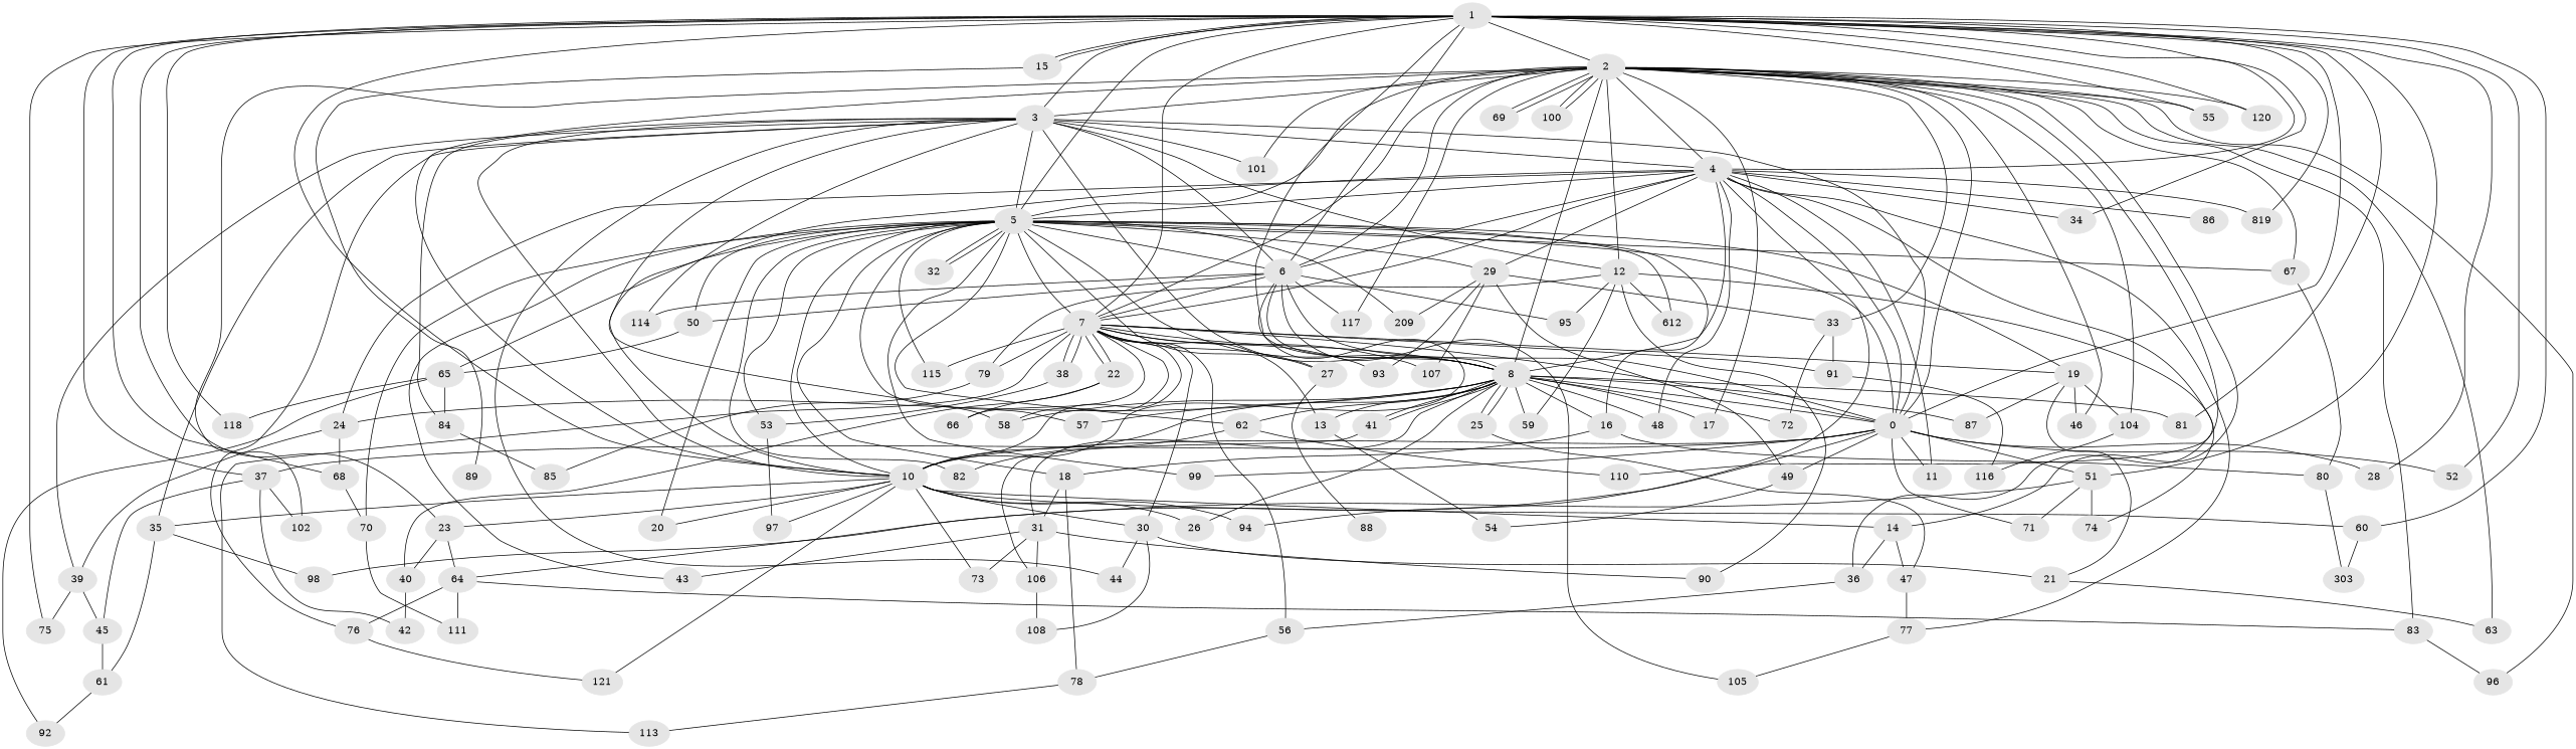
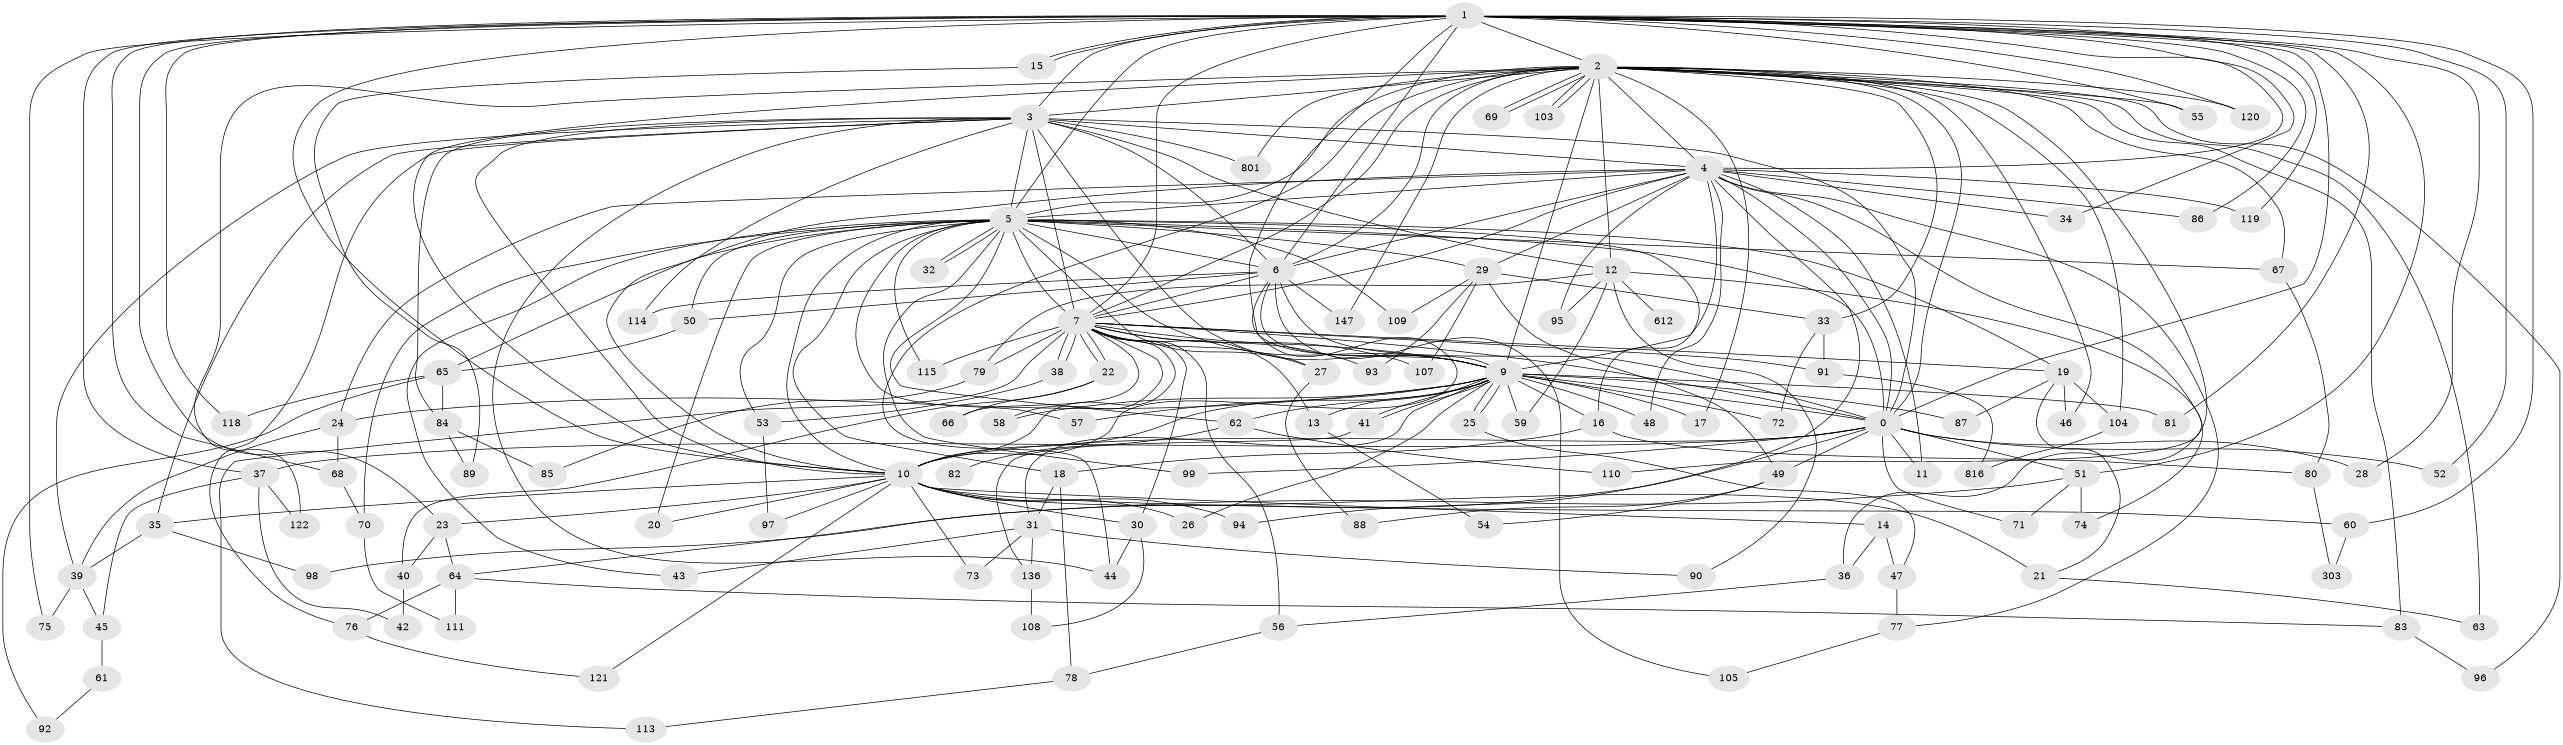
  graph {
    node [color=gray90 style=filled]
    1
    2
    3
    4
    5
    6
    7
-   8
+   8 [label=9]
    n9 [label=0]
    10
    15
    23
    28
    34
    37
    51
    52
    55
    60
    68
    75
    81
    86
    118
-   119 [label=819]
+   119
    120
    12
    14
    17
    33
    46
    63
    67
    69
    83
    96
-   100
-   101
-   102
+   100 [label=103]
+   101 [label=801]
+   102 [label=122]
    104
    110
-   117
+   117 [label=147]
    35
    39
    44
    76
    84
    114
    11
    24
    29
    36
    48
    77
    94
    95
    16
    18
    19
    20
    27
    32
    43
    50
    53
    57
    62
    65
    70
    82
    99
-   109 [label=209]
+   109
    n73 [label=612]
    115
    105
    13
    22
    30
    38
    56
    58
    66
    79
    91
    93
    107
    113
    25
    26
    31
    41
    59
    72
    87
    49
    64
    71
    21
    73
    97
    121
    89
    40
    42
    45
    74
    98
    n108 [label=303]
    90
    47
    80
-   116
+   116 [label=816]
    61
    85
    78
    88
    92
    111
    54
    108
-   106
+   106 [label=136]
    1 -- 2
    1 -- 3
    1 -- 4
    1 -- 5
    1 -- 6
    1 -- 7
    1 -- 8
    1 -- n9
    1 -- 10
    1 -- 15
    1 -- 15
    1 -- 23
    1 -- 28
    1 -- 34
    1 -- 37
    1 -- 51
    1 -- 52
    1 -- 55
    1 -- 60
    1 -- 68
    1 -- 75
    1 -- 81
+   1 -- 86
    1 -- 118
    1 -- 119
    1 -- 120
    2 -- 3
    2 -- 4
    2 -- 5
    2 -- 6
    2 -- 7
    2 -- 8
    2 -- n9
    2 -- 10
    2 -- 55
    2 -- 120
    2 -- 12
-   2 -- 14
+   2 -- 44
    2 -- 17
    2 -- 33
    2 -- 46
    2 -- 63
    2 -- 67
    2 -- 69
    2 -- 69
    2 -- 83
    2 -- 96
    2 -- 100
    2 -- 100
    2 -- 101
    2 -- 102
    2 -- 104
    2 -- 110
    2 -- 117
    3 -- 4
    3 -- 5
    3 -- 6
-   3 -- 58
+   3 -- 7
    3 -- 8
    3 -- n9
    3 -- 10
    3 -- 12
    3 -- 101
    3 -- 35
    3 -- 39
    3 -- 44
    3 -- 76
    3 -- 84
    3 -- 114
    4 -- 5
    4 -- 6
    4 -- 7
    4 -- 8
    4 -- n9
    4 -- 10
    4 -- 34
    4 -- 86
    4 -- 119
    4 -- 11
    4 -- 24
    4 -- 29
    4 -- 36
    4 -- 48
    4 -- 77
    4 -- 94
-   6 -- 95
+   4 -- 95
    5 -- 6
    5 -- 7
    5 -- 8
    5 -- n9
    5 -- 10
    5 -- 67
    5 -- 29
    5 -- 16
    5 -- 18
    5 -- 19
    5 -- 20
    5 -- 27
    5 -- 32
    5 -- 32
    5 -- 43
    5 -- 50
    5 -- 53
    5 -- 57
    5 -- 62
    5 -- 65
    5 -- 70
-   5 -- 82
    5 -- 99
    5 -- 109
-   5 -- n73
    5 -- 115
    6 -- 7
    6 -- 8
    6 -- n9
    6 -- 10
    6 -- 117
    6 -- 114
    6 -- 50
    6 -- 105
    7 -- 8
    7 -- n9
    7 -- 10
    7 -- 19
    7 -- 27
    7 -- 115
    7 -- 13
    7 -- 22
    7 -- 22
    7 -- 30
    7 -- 38
    7 -- 38
    7 -- 56
    7 -- 58
    7 -- 66
    7 -- 79
    7 -- 91
    7 -- 93
    7 -- 107
    7 -- 113
    8 -- n9
    8 -- 10
    8 -- 81
    8 -- 17
    8 -- 24
    8 -- 48
    8 -- 16
    8 -- 57
    8 -- 62
    8 -- 13
    8 -- 58
    8 -- 25
    8 -- 25
    8 -- 26
    8 -- 31
    8 -- 41
    8 -- 41
    8 -- 59
    8 -- 72
    8 -- 87
    n9 -- 10
    n9 -- 28
    n9 -- 37
    n9 -- 51
    n9 -- 52
    n9 -- 11
    n9 -- 99
    n9 -- 49
    n9 -- 64
    n9 -- 71
    10 -- 23
    10 -- 60
    10 -- 14
    10 -- 35
    10 -- 94
    10 -- 20
    10 -- 30
    10 -- 26
-   30 -- 21
+   10 -- 21
    10 -- 73
    10 -- 97
    10 -- 121
    15 -- 89
    23 -- 64
    23 -- 40
    37 -- 102
    37 -- 42
    37 -- 45
    51 -- 71
    51 -- 74
    51 -- 98
    60 -- n108
    68 -- 70
    12 -- 95
    12 -- n73
    12 -- 79
    12 -- 59
    12 -- 74
    12 -- 90
    14 -- 36
    14 -- 47
    33 -- 91
    33 -- 72
    67 -- 80
    83 -- 96
    104 -- 116
    35 -- 98
-   35 -- 61
+   35 -- 39
    39 -- 75
    39 -- 45
    76 -- 121
+   84 -- 89
    84 -- 85
    24 -- 68
    24 -- 39
    29 -- 33
    29 -- 109
    29 -- 93
    29 -- 107
    29 -- 49
    36 -- 56
    77 -- 105
    16 -- 18
    16 -- 80
    18 -- 31
    18 -- 78
    19 -- 46
    19 -- 104
    19 -- 87
    19 -- 21
    27 -- 88
    50 -- 65
    53 -- 97
    62 -- 110
    62 -- 82
    65 -- 118
    65 -- 84
    65 -- 92
    70 -- 111
    13 -- 54
    22 -- 66
    22 -- 40
    30 -- 44
    30 -- 108
    38 -- 53
    56 -- 78
    79 -- 85
    91 -- 116
    25 -- 47
    31 -- 43
    31 -- 73
    31 -- 90
    31 -- 106
    41 -- 106
+   49 -- 88
    49 -- 54
    64 -- 83
    64 -- 76
    64 -- 111
    21 -- 63
    40 -- 42
    45 -- 61
    47 -- 77
    80 -- n108
    61 -- 92
    78 -- 113
    106 -- 108
  }
